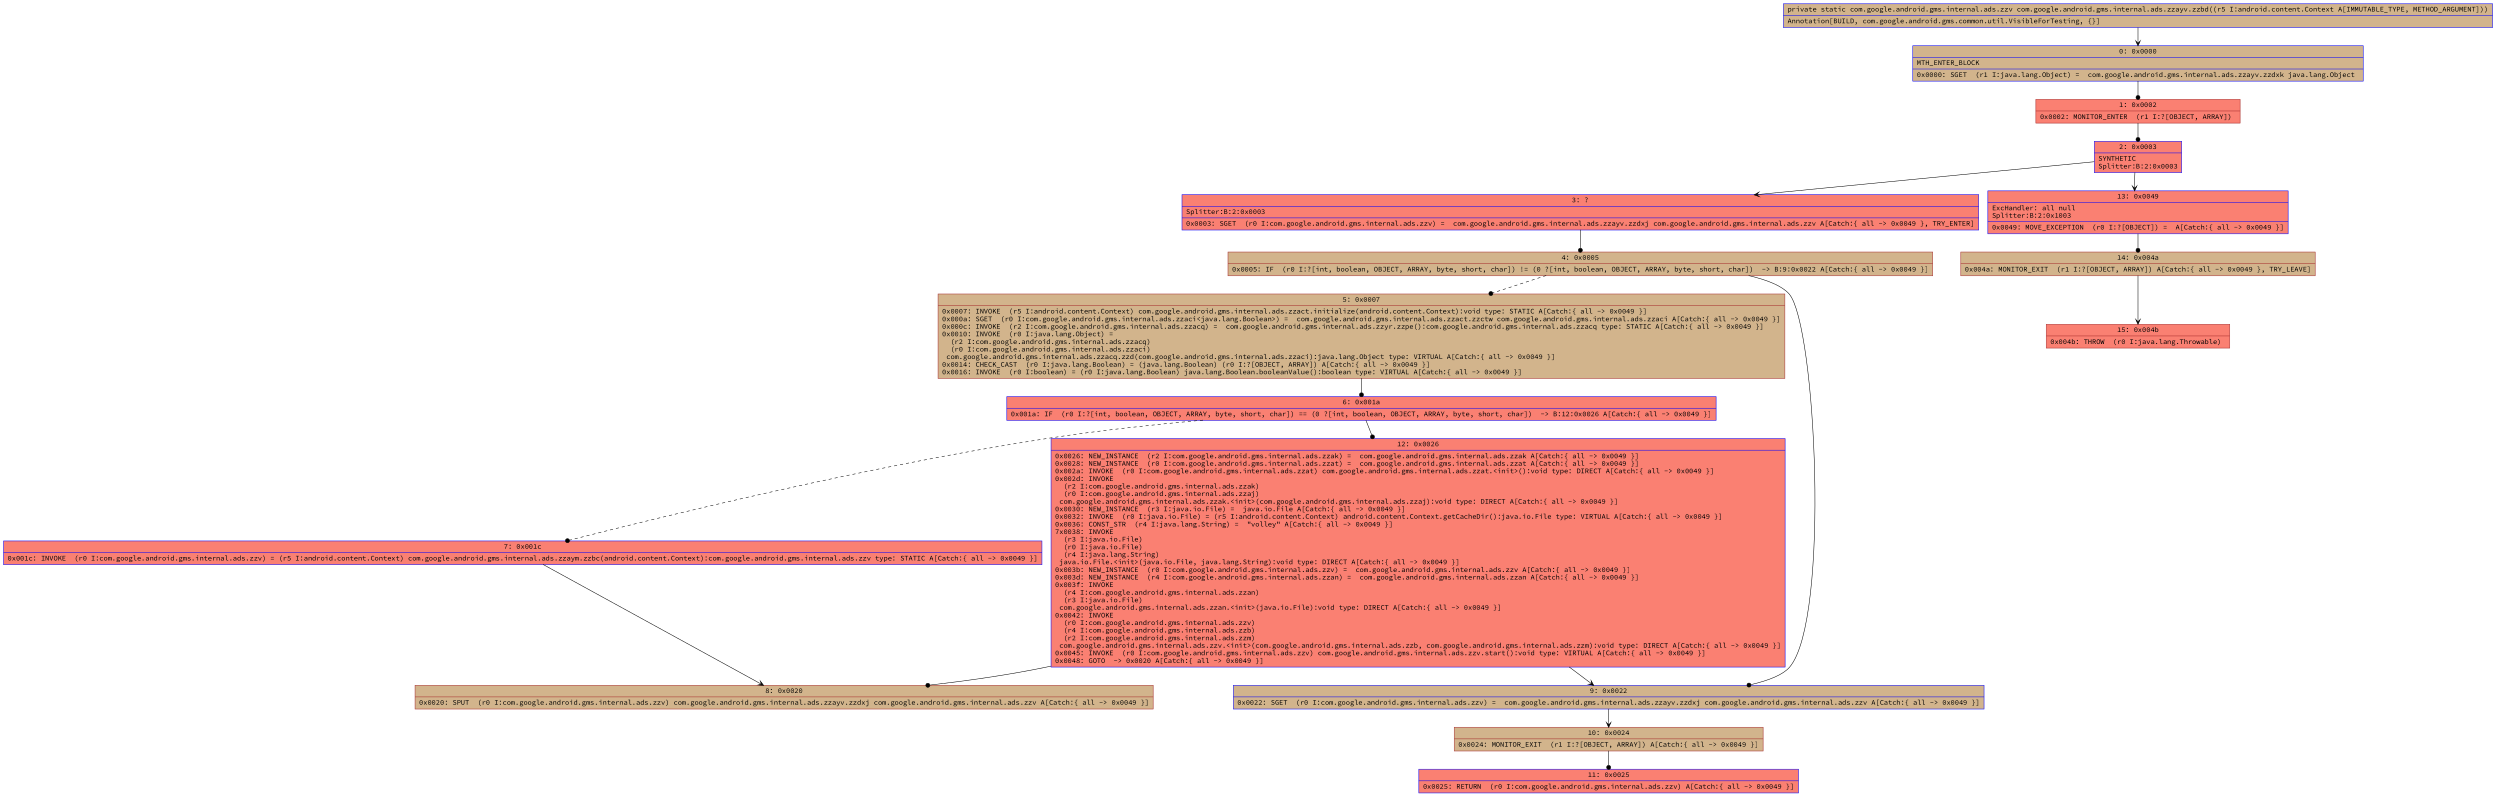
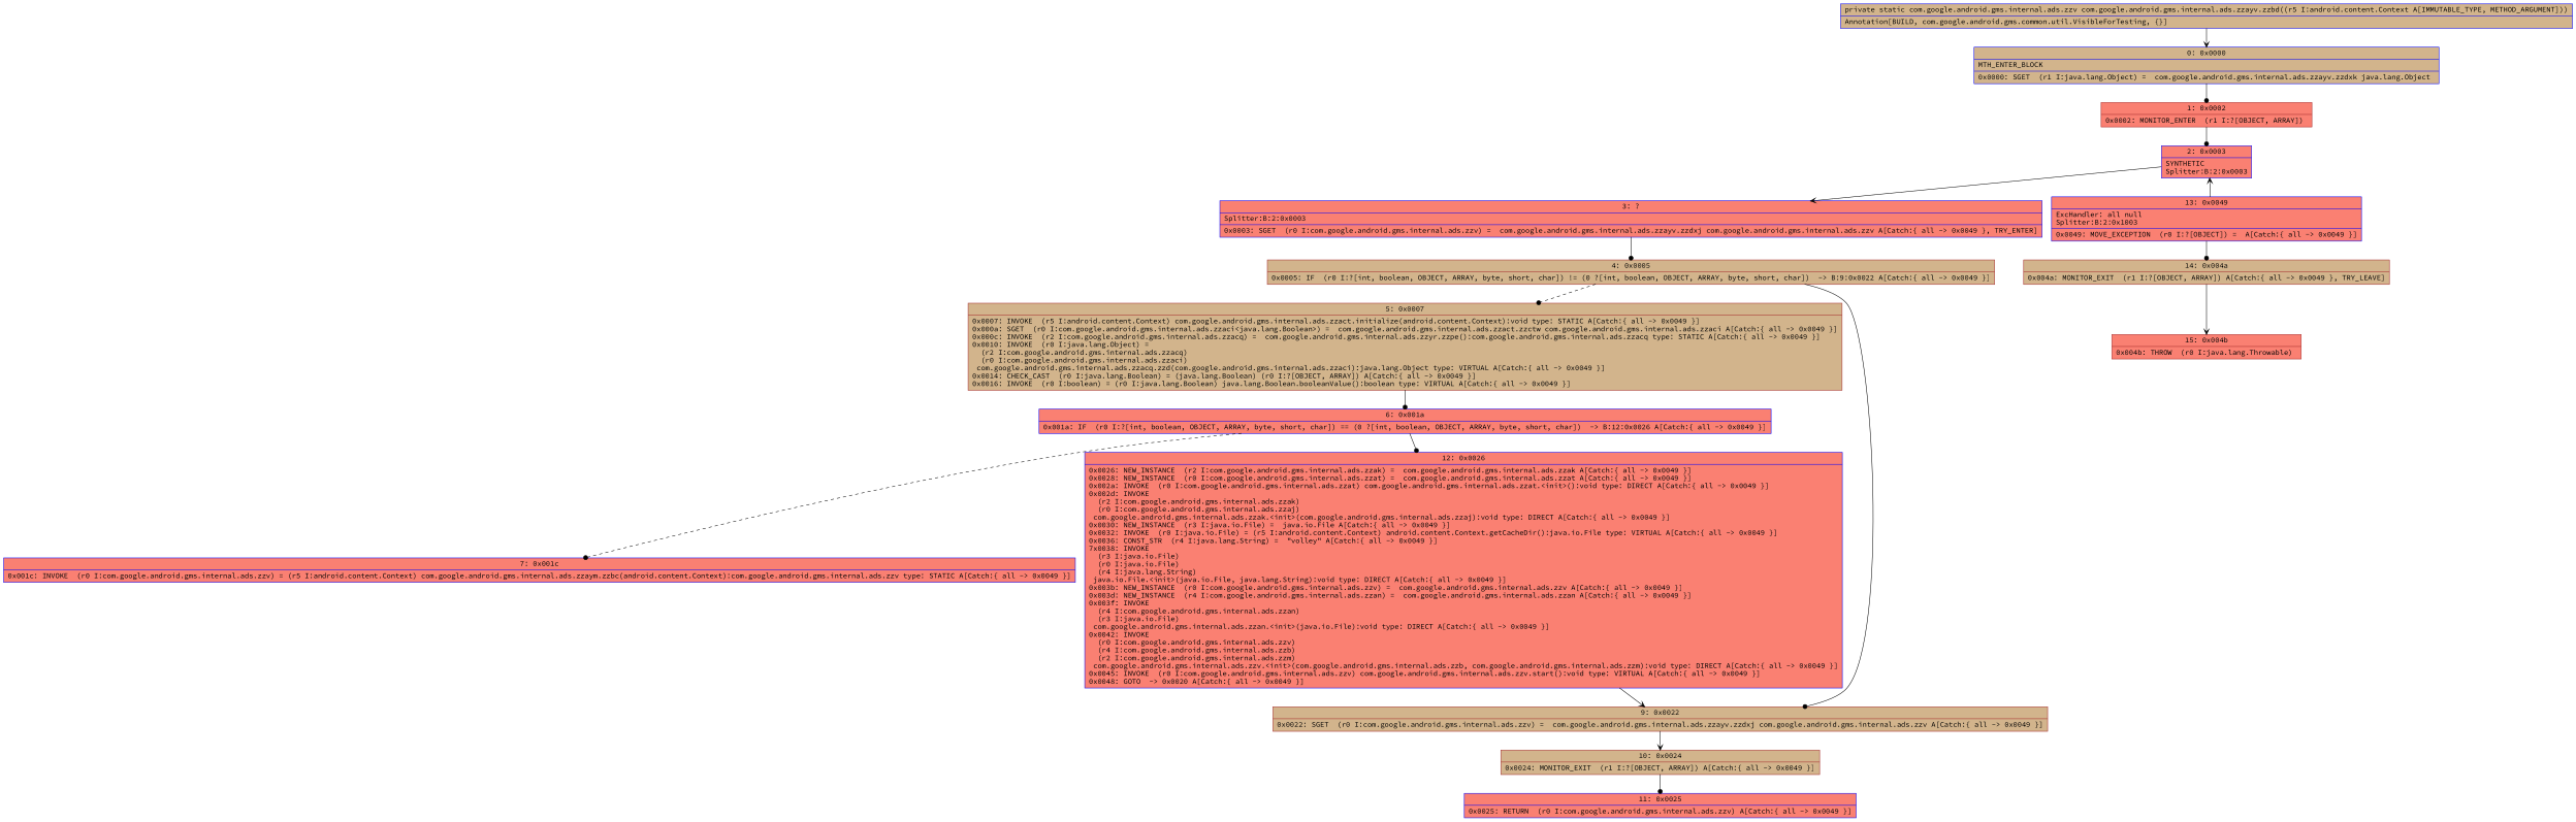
  digraph {
    fontname="Source Code Pro"
    node [color=blue fillcolor=salmon fontname="Source Code Pro" shape=record style=filled]
    edge [arrowhead=dot fontname="Source Code Pro"]
    n1 [fillcolor=tan label="{0\:\ 0x0000|MTH_ENTER_BLOCK\l|0x0000: SGET  (r1 I:java.lang.Object) =  com.google.android.gms.internal.ads.zzayv.zzdxk java.lang.Object \l}"]
    n2 [color=brown label="{1\:\ 0x0002|0x0002: MONITOR_ENTER  (r1 I:?[OBJECT, ARRAY]) \l}"]
    n3 [label="{2\:\ 0x0003|SYNTHETIC\lSplitter:B:2:0x0003\l}"]
    n4 [label="{3\:\ ?|Splitter:B:2:0x0003\l|0x0003: SGET  (r0 I:com.google.android.gms.internal.ads.zzv) =  com.google.android.gms.internal.ads.zzayv.zzdxj com.google.android.gms.internal.ads.zzv A[Catch:\{ all \-\> 0x0049 \}, TRY_ENTER]\l}"]
    n5 [label="{13\:\ 0x0049|ExcHandler: all null\lSplitter:B:2:0x1003\l|0x0049: MOVE_EXCEPTION  (r0 I:?[OBJECT]) =  A[Catch:\{ all \-\> 0x0049 \}]\l}"]
    n6 [color=brown fillcolor=tan label="{4\:\ 0x0005|0x0005: IF  (r0 I:?[int, boolean, OBJECT, ARRAY, byte, short, char]) != (0 ?[int, boolean, OBJECT, ARRAY, byte, short, char])  \-\> B:9:0x0022 A[Catch:\{ all \-\> 0x0049 \}]\l}"]
    n7 [color=brown fillcolor=tan label="{14\:\ 0x004a|0x004a: MONITOR_EXIT  (r1 I:?[OBJECT, ARRAY]) A[Catch:\{ all \-\> 0x0049 \}, TRY_LEAVE]\l}"]
    n8 [color=brown fillcolor=tan label="{5\:\ 0x0007|0x0007: INVOKE  (r5 I:android.content.Context) com.google.android.gms.internal.ads.zzact.initialize(android.content.Context):void type: STATIC A[Catch:\{ all \-\> 0x0049 \}]\l0x000a: SGET  (r0 I:com.google.android.gms.internal.ads.zzaci\<java.lang.Boolean\>) =  com.google.android.gms.internal.ads.zzact.zzctw com.google.android.gms.internal.ads.zzaci A[Catch:\{ all \-\> 0x0049 \}]\l0x000c: INVOKE  (r2 I:com.google.android.gms.internal.ads.zzacq) =  com.google.android.gms.internal.ads.zzyr.zzpe():com.google.android.gms.internal.ads.zzacq type: STATIC A[Catch:\{ all \-\> 0x0049 \}]\l0x0010: INVOKE  (r0 I:java.lang.Object) = \l  (r2 I:com.google.android.gms.internal.ads.zzacq)\l  (r0 I:com.google.android.gms.internal.ads.zzaci)\l com.google.android.gms.internal.ads.zzacq.zzd(com.google.android.gms.internal.ads.zzaci):java.lang.Object type: VIRTUAL A[Catch:\{ all \-\> 0x0049 \}]\l0x0014: CHECK_CAST  (r0 I:java.lang.Boolean) = (java.lang.Boolean) (r0 I:?[OBJECT, ARRAY]) A[Catch:\{ all \-\> 0x0049 \}]\l0x0016: INVOKE  (r0 I:boolean) = (r0 I:java.lang.Boolean) java.lang.Boolean.booleanValue():boolean type: VIRTUAL A[Catch:\{ all \-\> 0x0049 \}]\l}"]
-   n9 [fillcolor=tan label="{9\:\ 0x0022|0x0022: SGET  (r0 I:com.google.android.gms.internal.ads.zzv) =  com.google.android.gms.internal.ads.zzayv.zzdxj com.google.android.gms.internal.ads.zzv A[Catch:\{ all \-\> 0x0049 \}]\l}"]
+   n9 [color=brown fillcolor=tan label="{9\:\ 0x0022|0x0022: SGET  (r0 I:com.google.android.gms.internal.ads.zzv) =  com.google.android.gms.internal.ads.zzayv.zzdxj com.google.android.gms.internal.ads.zzv A[Catch:\{ all \-\> 0x0049 \}]\l}"]
    n10 [label="{6\:\ 0x001a|0x001a: IF  (r0 I:?[int, boolean, OBJECT, ARRAY, byte, short, char]) == (0 ?[int, boolean, OBJECT, ARRAY, byte, short, char])  \-\> B:12:0x0026 A[Catch:\{ all \-\> 0x0049 \}]\l}"]
    n11 [color=brown fillcolor=tan label="{10\:\ 0x0024|0x0024: MONITOR_EXIT  (r1 I:?[OBJECT, ARRAY]) A[Catch:\{ all \-\> 0x0049 \}]\l}"]
    n12 [label="{7\:\ 0x001c|0x001c: INVOKE  (r0 I:com.google.android.gms.internal.ads.zzv) = (r5 I:android.content.Context) com.google.android.gms.internal.ads.zzaym.zzbc(android.content.Context):com.google.android.gms.internal.ads.zzv type: STATIC A[Catch:\{ all \-\> 0x0049 \}]\l}"]
    n13 [label="{12\:\ 0x0026|0x0026: NEW_INSTANCE  (r2 I:com.google.android.gms.internal.ads.zzak) =  com.google.android.gms.internal.ads.zzak A[Catch:\{ all \-\> 0x0049 \}]\l0x0028: NEW_INSTANCE  (r0 I:com.google.android.gms.internal.ads.zzat) =  com.google.android.gms.internal.ads.zzat A[Catch:\{ all \-\> 0x0049 \}]\l0x002a: INVOKE  (r0 I:com.google.android.gms.internal.ads.zzat) com.google.android.gms.internal.ads.zzat.\<init\>():void type: DIRECT A[Catch:\{ all \-\> 0x0049 \}]\l0x002d: INVOKE  \l  (r2 I:com.google.android.gms.internal.ads.zzak)\l  (r0 I:com.google.android.gms.internal.ads.zzaj)\l com.google.android.gms.internal.ads.zzak.\<init\>(com.google.android.gms.internal.ads.zzaj):void type: DIRECT A[Catch:\{ all \-\> 0x0049 \}]\l0x0030: NEW_INSTANCE  (r3 I:java.io.File) =  java.io.File A[Catch:\{ all \-\> 0x0049 \}]\l0x0032: INVOKE  (r0 I:java.io.File) = (r5 I:android.content.Context) android.content.Context.getCacheDir():java.io.File type: VIRTUAL A[Catch:\{ all \-\> 0x0049 \}]\l0x0036: CONST_STR  (r4 I:java.lang.String) =  \"volley\" A[Catch:\{ all \-\> 0x0049 \}]\l7x0038: INVOKE  \l  (r3 I:java.io.File)\l  (r0 I:java.io.File)\l  (r4 I:java.lang.String)\l java.io.File.\<init\>(java.io.File, java.lang.String):void type: DIRECT A[Catch:\{ all \-\> 0x0049 \}]\l0x003b: NEW_INSTANCE  (r0 I:com.google.android.gms.internal.ads.zzv) =  com.google.android.gms.internal.ads.zzv A[Catch:\{ all \-\> 0x0049 \}]\l0x003d: NEW_INSTANCE  (r4 I:com.google.android.gms.internal.ads.zzan) =  com.google.android.gms.internal.ads.zzan A[Catch:\{ all \-\> 0x0049 \}]\l0x003f: INVOKE  \l  (r4 I:com.google.android.gms.internal.ads.zzan)\l  (r3 I:java.io.File)\l com.google.android.gms.internal.ads.zzan.\<init\>(java.io.File):void type: DIRECT A[Catch:\{ all \-\> 0x0049 \}]\l0x0042: INVOKE  \l  (r0 I:com.google.android.gms.internal.ads.zzv)\l  (r4 I:com.google.android.gms.internal.ads.zzb)\l  (r2 I:com.google.android.gms.internal.ads.zzm)\l com.google.android.gms.internal.ads.zzv.\<init\>(com.google.android.gms.internal.ads.zzb, com.google.android.gms.internal.ads.zzm):void type: DIRECT A[Catch:\{ all \-\> 0x0049 \}]\l0x0045: INVOKE  (r0 I:com.google.android.gms.internal.ads.zzv) com.google.android.gms.internal.ads.zzv.start():void type: VIRTUAL A[Catch:\{ all \-\> 0x0049 \}]\l0x0048: GOTO  \-\> 0x0020 A[Catch:\{ all \-\> 0x0049 \}]\l}"]
-   n14 [color=brown fillcolor=tan label="{8\:\ 0x0020|0x0020: SPUT  (r0 I:com.google.android.gms.internal.ads.zzv) com.google.android.gms.internal.ads.zzayv.zzdxj com.google.android.gms.internal.ads.zzv A[Catch:\{ all \-\> 0x0049 \}]\l}"]
    n15 [label="{11\:\ 0x0025|0x0025: RETURN  (r0 I:com.google.android.gms.internal.ads.zzv) A[Catch:\{ all \-\> 0x0049 \}]\l}"]
    n16 [color=brown label="{15\:\ 0x004b|0x004b: THROW  (r0 I:java.lang.Throwable) \l}"]
    n17 [fillcolor=tan label="{private static com.google.android.gms.internal.ads.zzv com.google.android.gms.internal.ads.zzayv.zzbd((r5 I:android.content.Context A[IMMUTABLE_TYPE, METHOD_ARGUMENT]))  | Annotation[BUILD, com.google.android.gms.common.util.VisibleForTesting, \{\}]\l}"]
    n1 -> n2
    n2 -> n3
    n3 -> n4 [arrowhead=vee]
-   n3 -> n5 [arrowhead=vee]
+   n5 -> n3 [arrowhead=vee]
    n4 -> n6
    n5 -> n7
    n6 -> n8 [style=dashed]
    n6 -> n9
    n7 -> n16 [arrowhead=vee]
    n8 -> n10
    n9 -> n11 [arrowhead=vee]
    n10 -> n12 [style=dashed]
    n10 -> n13
    n11 -> n15
-   n12 -> n14 [arrowhead=vee]
    n13 -> n9 [arrowhead=vee]
-   n13 -> n14
    n17 -> n1 [arrowhead=vee]
  }
